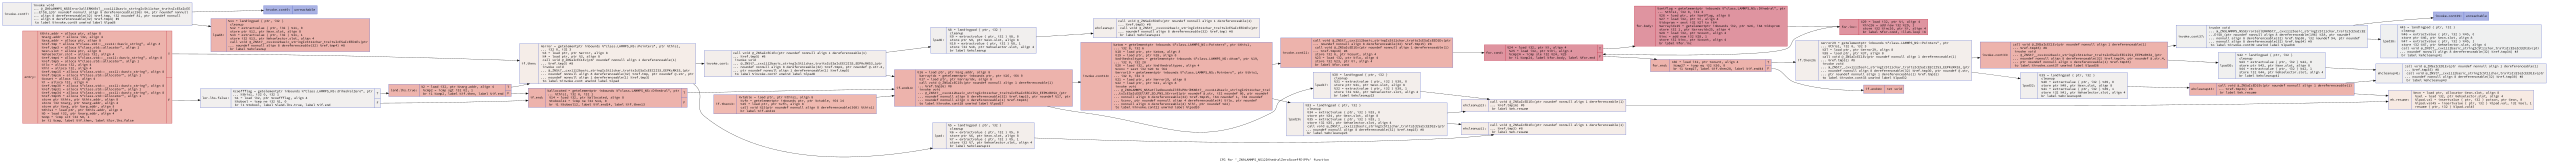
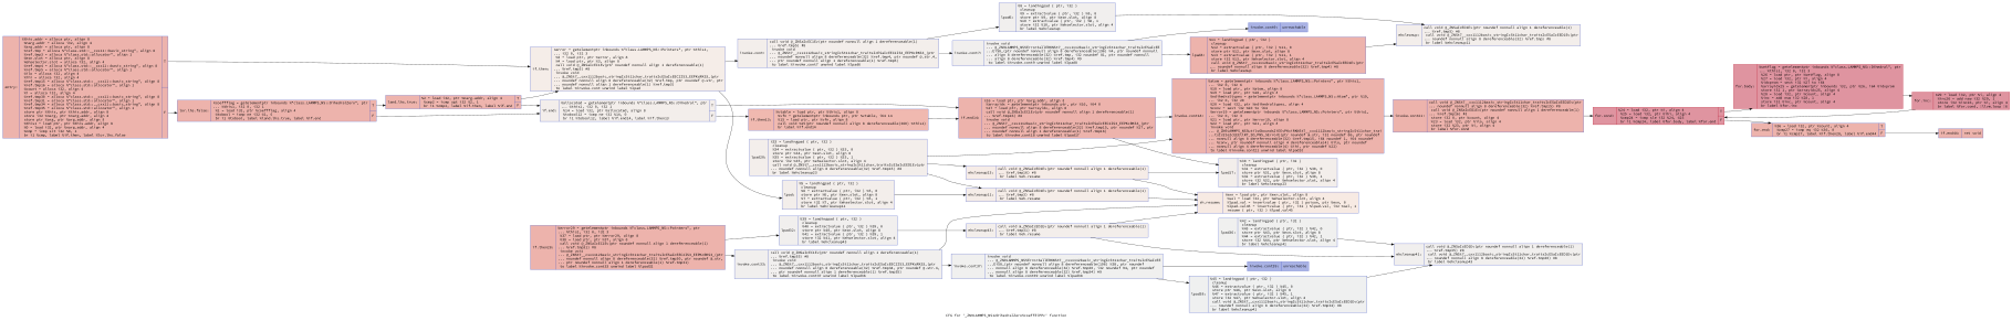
  digraph {
    fontname="Source Code Pro"
    label="CFG for '_ZN9LAMMPS_NS12DihedralZero5coeffEiPPc' function"
    rankdir=LR
    node [color="#3d50c3ff" fillcolor="#d6524470" fontname="Source Code Pro" shape=record style=filled]
    edge [fontname="Source Code Pro"]
-   n1 [color="#b70d28ff" label="{entry:\l|  %this.addr = alloca ptr, align 8\l  %narg.addr = alloca i32, align 4\l  %arg.addr = alloca ptr, align 8\l  %ref.tmp = alloca %\"class.std::__cxx11::basic_string\", align 8\l  %ref.tmp3 = alloca %\"class.std::allocator\", align 1\l  %exn.slot = alloca ptr, align 8\l  %ehselector.slot = alloca i32, align 4\l  %ref.tmp4 = alloca %\"class.std::__cxx11::basic_string\", align 8\l  %ref.tmp5 = alloca %\"class.std::allocator\", align 1\l  %ilo = alloca i32, align 4\l  %ihi = alloca i32, align 4\l  %ref.tmp15 = alloca %\"class.std::__cxx11::basic_string\", align 8\l  %ref.tmp16 = alloca %\"class.std::allocator\", align 1\l  %count = alloca i32, align 4\l  %i = alloca i32, align 4\l  %ref.tmp30 = alloca %\"class.std::__cxx11::basic_string\", align 8\l  %ref.tmp31 = alloca %\"class.std::allocator\", align 1\l  %ref.tmp34 = alloca %\"class.std::__cxx11::basic_string\", align 8\l  %ref.tmp35 = alloca %\"class.std::allocator\", align 1\l  store ptr %this, ptr %this.addr, align 8\l  store i32 %narg, ptr %narg.addr, align 4\l  store ptr %arg, ptr %arg.addr, align 8\l  %this1 = load ptr, ptr %this.addr, align 8\l  %0 = load i32, ptr %narg.addr, align 4\l  %cmp = icmp slt i32 %0, 1\l  br i1 %cmp, label %if.then, label %lor.lhs.false\l|{<s0>T|<s1>F}}"]
+   n1 [label="{entry:\l|  %this.addr = alloca ptr, align 8\l  %narg.addr = alloca i32, align 4\l  %arg.addr = alloca ptr, align 8\l  %ref.tmp = alloca %\"class.std::__cxx11::basic_string\", align 8\l  %ref.tmp3 = alloca %\"class.std::allocator\", align 1\l  %exn.slot = alloca ptr, align 8\l  %ehselector.slot = alloca i32, align 4\l  %ref.tmp4 = alloca %\"class.std::__cxx11::basic_string\", align 8\l  %ref.tmp5 = alloca %\"class.std::allocator\", align 1\l  %ilo = alloca i32, align 4\l  %ihi = alloca i32, align 4\l  %ref.tmp15 = alloca %\"class.std::__cxx11::basic_string\", align 8\l  %ref.tmp16 = alloca %\"class.std::allocator\", align 1\l  %count = alloca i32, align 4\l  %i = alloca i32, align 4\l  %ref.tmp30 = alloca %\"class.std::__cxx11::basic_string\", align 8\l  %ref.tmp31 = alloca %\"class.std::allocator\", align 1\l  %ref.tmp34 = alloca %\"class.std::__cxx11::basic_string\", align 8\l  %ref.tmp35 = alloca %\"class.std::allocator\", align 1\l  store ptr %this, ptr %this.addr, align 8\l  store i32 %narg, ptr %narg.addr, align 4\l  store ptr %arg, ptr %arg.addr, align 8\l  %this1 = load ptr, ptr %this.addr, align 8\l  %0 = load i32, ptr %narg.addr, align 4\l  %cmp = icmp slt i32 %0, 1\l  br i1 %cmp, label %if.then, label %lor.lhs.false\l|{<s0>T|<s1>F}}"]
    n2 [fillcolor="#e8d6cc70" label="{if.then:\l|  %error = getelementptr inbounds %\"class.LAMMPS_NS::Pointers\", ptr %this1,\l... i32 0, i32 3\l  %3 = load ptr, ptr %error, align 8\l  %4 = load ptr, ptr %3, align 8\l  call void @_ZNSaIcEC1Ev(ptr noundef nonnull align 1 dereferenceable(1)\l... %ref.tmp3) #8\l  invoke void\l... @_ZNSt7__cxx1112basic_stringIcSt11char_traitsIcESaIcEEC2IS3_EEPKcRKS3_(ptr\l... noundef nonnull align 8 dereferenceable(32) %ref.tmp, ptr noundef @.str, ptr\l... noundef nonnull align 1 dereferenceable(1) %ref.tmp3)\l          to label %invoke.cont unwind label %lpad\l}"]
-   n3 [fillcolor="#e0dbd870" label="{lor.lhs.false:\l|  %coeffflag = getelementptr inbounds %\"class.LAMMPS_NS::DihedralZero\", ptr\l... %this1, i32 0, i32 1\l  %1 = load i32, ptr %coeffflag, align 4\l  %tobool = icmp ne i32 %1, 0\l  br i1 %tobool, label %land.lhs.true, label %if.end\l|{<s0>T|<s1>F}}"]
+   n3 [label="{lor.lhs.false:\l|  %coeffflag = getelementptr inbounds %\"class.LAMMPS_NS::DihedralZero\", ptr\l... %this1, i32 0, i32 1\l  %1 = load i32, ptr %coeffflag, align 4\l  %tobool = icmp ne i32 %1, 0\l  br i1 %tobool, label %land.lhs.true, label %if.end\l|{<s0>T|<s1>F}}"]
    n4 [fillcolor="#e5d8d170" label="{invoke.cont:\l|  call void @_ZNSaIcEC1Ev(ptr noundef nonnull align 1 dereferenceable(1)\l... %ref.tmp5) #8\l  invoke void\l... @_ZNSt7__cxx1112basic_stringIcSt11char_traitsIcESaIcEEC2IS3_EEPKcRKS3_(ptr\l... noundef nonnull align 8 dereferenceable(32) %ref.tmp4, ptr noundef @.str.4,\l... ptr noundef nonnull align 1 dereferenceable(1) %ref.tmp5)\l          to label %invoke.cont7 unwind label %lpad6\l}"]
    n5 [fillcolor="#e5d8d170" label="{lpad:\l|  %5 = landingpad \{ ptr, i32 \}\l          cleanup\l  %6 = extractvalue \{ ptr, i32 \} %5, 0\l  store ptr %6, ptr %exn.slot, align 8\l  %7 = extractvalue \{ ptr, i32 \} %5, 1\l  store i32 %7, ptr %ehselector.slot, align 4\l  br label %ehcleanup11\l}"]
    n6 [fillcolor="#d8564670" label="{land.lhs.true:\l|  %2 = load i32, ptr %narg.addr, align 4\l  %cmp2 = icmp sgt i32 %2, 1\l  br i1 %cmp2, label %if.then, label %if.end\l|{<s0>T|<s1>F}}"]
-   n7 [label="{if.end:\l|  %allocated = getelementptr inbounds %\"class.LAMMPS_NS::Dihedral\", ptr\l... %this1, i32 0, i32 1\l  %14 = load i32, ptr %allocated, align 8\l  %tobool12 = icmp ne i32 %14, 0\l  br i1 %tobool12, label %if.end14, label %if.then13\l|{<s0>T|<s1>F}}"]
+   n7 [fillcolor="#e5d8d170" label="{if.end:\l|  %allocated = getelementptr inbounds %\"class.LAMMPS_NS::Dihedral\", ptr\l... %this1, i32 0, i32 1\l  %14 = load i32, ptr %allocated, align 8\l  %tobool12 = icmp ne i32 %14, 0\l  br i1 %tobool12, label %if.end14, label %if.then13\l|{<s0>T|<s1>F}}"]
    n8 [fillcolor="#e0dbd870" label="{invoke.cont7:\l|  invoke void\l... @_ZN9LAMMPS_NS5Error3allERKNSt7__cxx1112basic_stringIcSt11char_traitsIcESaIcEE\l...EiS8_(ptr noundef nonnull align 8 dereferenceable(196) %4, ptr noundef nonnull\l... align 8 dereferenceable(32) %ref.tmp, i32 noundef 81, ptr noundef nonnull\l... align 8 dereferenceable(32) %ref.tmp4) #9\l          to label %invoke.cont9 unwind label %lpad8\l}"]
    n9 [fillcolor="#e0dbd870" label="{lpad6:\l|  %8 = landingpad \{ ptr, i32 \}\l          cleanup\l  %9 = extractvalue \{ ptr, i32 \} %8, 0\l  store ptr %9, ptr %exn.slot, align 8\l  %10 = extractvalue \{ ptr, i32 \} %8, 1\l  store i32 %10, ptr %ehselector.slot, align 4\l  br label %ehcleanup\l}"]
    n10 [fillcolor="#e8d6cc70" label="{ehcleanup11:\l|  call void @_ZNSaIcED1Ev(ptr noundef nonnull align 1 dereferenceable(1)\l... %ref.tmp3) #8\l  br label %eh.resume\l}"]
    n11 [label="{if.end14:\l|  %16 = load ptr, ptr %arg.addr, align 8\l  %arrayidx = getelementptr inbounds ptr, ptr %16, i64 0\l  %17 = load ptr, ptr %arrayidx, align 8\l  call void @_ZNSaIcEC1Ev(ptr noundef nonnull align 1 dereferenceable(1)\l... %ref.tmp16) #8\l  invoke void\l... @_ZNSt7__cxx1112basic_stringIcSt11char_traitsIcESaIcEEC2IS3_EEPKcRKS3_(ptr\l... noundef nonnull align 8 dereferenceable(32) %ref.tmp15, ptr noundef %17, ptr\l... noundef nonnull align 1 dereferenceable(1) %ref.tmp16)\l          to label %invoke.cont18 unwind label %lpad17\l}"]
    n12 [fillcolor="#de614d70" label="{if.then13:\l|  %vtable = load ptr, ptr %this1, align 8\l  %vfn = getelementptr inbounds ptr, ptr %vtable, i64 14\l  %15 = load ptr, ptr %vfn, align 8\l  call void %15(ptr noundef nonnull align 8 dereferenceable(360) %this1)\l  br label %if.end14\l}"]
    n13 [label="{invoke.cont18:\l|  %atom = getelementptr inbounds %\"class.LAMMPS_NS::Pointers\", ptr %this1,\l... i32 0, i32 6\l  %18 = load ptr, ptr %atom, align 8\l  %19 = load ptr, ptr %18, align 8\l  %ndihedraltypes = getelementptr inbounds %\"class.LAMMPS_NS::Atom\", ptr %19,\l... i32 0, i32 20\l  %20 = load i32, ptr %ndihedraltypes, align 4\l  %conv = sext i32 %20 to i64\l  %error19 = getelementptr inbounds %\"class.LAMMPS_NS::Pointers\", ptr %this1,\l... i32 0, i32 3\l  %21 = load ptr, ptr %error19, align 8\l  %22 = load ptr, ptr %21, align 8\l  invoke void\l... @_ZN9LAMMPS_NS5utils6boundsIiEEvPKciRKNSt7__cxx1112basic_stringIcSt11char_trai\l...tsIcESaIcEEEllRT_SD_PNS_5ErrorE(ptr noundef @.str, i32 noundef 86, ptr noundef\l... nonnull align 8 dereferenceable(32) %ref.tmp15, i64 noundef 1, i64 noundef\l... %conv, ptr noundef nonnull align 4 dereferenceable(4) %ilo, ptr noundef\l... nonnull align 4 dereferenceable(4) %ihi, ptr noundef %22)\l          to label %invoke.cont21 unwind label %lpad20\l}"]
    n14 [fillcolor="#e5d8d170" label="{lpad17:\l|  %30 = landingpad \{ ptr, i32 \}\l          cleanup\l  %31 = extractvalue \{ ptr, i32 \} %30, 0\l  store ptr %31, ptr %exn.slot, align 8\l  %32 = extractvalue \{ ptr, i32 \} %30, 1\l  store i32 %32, ptr %ehselector.slot, align 4\l  br label %ehcleanup23\l}"]
    n15 [fillcolor="#3d50c370" label="{invoke.cont9:\l|  unreachable\l}"]
    n16 [label="{lpad8:\l|  %11 = landingpad \{ ptr, i32 \}\l          cleanup\l  %12 = extractvalue \{ ptr, i32 \} %11, 0\l  store ptr %12, ptr %exn.slot, align 8\l  %13 = extractvalue \{ ptr, i32 \} %11, 1\l  store i32 %13, ptr %ehselector.slot, align 4\l  call void @_ZNSt7__cxx1112basic_stringIcSt11char_traitsIcESaIcEED1Ev(ptr\l... noundef nonnull align 8 dereferenceable(32) %ref.tmp4) #8\l  br label %ehcleanup\l}"]
    n17 [fillcolor="#e5d8d170" label="{ehcleanup:\l|  call void @_ZNSaIcED1Ev(ptr noundef nonnull align 1 dereferenceable(1)\l... %ref.tmp5) #8\l  call void @_ZNSt7__cxx1112basic_stringIcSt11char_traitsIcESaIcEED1Ev(ptr\l... noundef nonnull align 8 dereferenceable(32) %ref.tmp) #8\l  br label %ehcleanup11\l}"]
-   n18 [fillcolor="#eed0c070" label="{eh.resume:\l|  %exn = load ptr, allocator %exn.slot, align 8\l  %sel = load i32, ptr %ehselector.slot, align 4\l  %lpad.val = insertvalue \{ ptr, i32 \} poison, ptr %exn, 0\l  %lpad.val45 = insertvalue \{ ptr, i32 \} %lpad.val, i32 %sel, 1\l  resume \{ ptr, i32 \} %lpad.val45\l}"]
+   n18 [fillcolor="#eed0c070" label="{eh.resume:\l|  %exn = load ptr, ptr %exn.slot, align 8\l  %sel = load i32, ptr %ehselector.slot, align 4\l  %lpad.val = insertvalue \{ ptr, i32 \} poison, ptr %exn, 0\l  %lpad.val45 = insertvalue \{ ptr, i32 \} %lpad.val, i32 %sel, 1\l  resume \{ ptr, i32 \} %lpad.val45\l}"]
    n19 [label="{invoke.cont21:\l|  call void @_ZNSt7__cxx1112basic_stringIcSt11char_traitsIcESaIcEED1Ev(ptr\l... noundef nonnull align 8 dereferenceable(32) %ref.tmp15) #8\l  call void @_ZNSaIcED1Ev(ptr noundef nonnull align 1 dereferenceable(1)\l... %ref.tmp16) #8\l  store i32 0, ptr %count, align 4\l  %23 = load i32, ptr %ilo, align 4\l  store i32 %23, ptr %i, align 4\l  br label %for.cond\l}"]
    n20 [fillcolor="#e5d8d170" label="{lpad20:\l|  %33 = landingpad \{ ptr, i32 \}\l          cleanup\l  %34 = extractvalue \{ ptr, i32 \} %33, 0\l  store ptr %34, ptr %exn.slot, align 8\l  %35 = extractvalue \{ ptr, i32 \} %33, 1\l  store i32 %35, ptr %ehselector.slot, align 4\l  call void @_ZNSt7__cxx1112basic_stringIcSt11char_traitsIcESaIcEED1Ev(ptr\l... noundef nonnull align 8 dereferenceable(32) %ref.tmp15) #8\l  br label %ehcleanup23\l}"]
    n21 [fillcolor="#ead5c970" label="{ehcleanup23:\l|  call void @_ZNSaIcED1Ev(ptr noundef nonnull align 1 dereferenceable(1)\l... %ref.tmp16) #8\l  br label %eh.resume\l}"]
    n22 [color="#b70d28ff" fillcolor="#b70d2870" label="{for.cond:\l|  %24 = load i32, ptr %i, align 4\l  %25 = load i32, ptr %ihi, align 4\l  %cmp24 = icmp sle i32 %24, %25\l  br i1 %cmp24, label %for.body, label %for.end\l|{<s0>T|<s1>F}}"]
    n23 [color="#b70d28ff" fillcolor="#b70d2870" label="{for.body:\l|  %setflag = getelementptr inbounds %\"class.LAMMPS_NS::Dihedral\", ptr\l... %this1, i32 0, i32 3\l  %26 = load ptr, ptr %setflag, align 8\l  %27 = load i32, ptr %i, align 4\l  %idxprom = sext i32 %27 to i64\l  %arrayidx25 = getelementptr inbounds i32, ptr %26, i64 %idxprom\l  store i32 1, ptr %arrayidx25, align 4\l  %28 = load i32, ptr %count, align 4\l  %inc = add nsw i32 %28, 1\l  store i32 %inc, ptr %count, align 4\l  br label %for.inc\l}"]
    n24 [label="{for.end:\l|  %36 = load i32, ptr %count, align 4\l  %cmp27 = icmp eq i32 %36, 0\l  br i1 %cmp27, label %if.then28, label %if.end44\l|{<s0>T|<s1>F}}"]
    n25 [color="#b70d28ff" fillcolor="#b70d2870" label="{for.inc:\l|  %29 = load i32, ptr %i, align 4\l  %inc26 = add nsw i32 %29, 1\l  store i32 %inc26, ptr %i, align 4\l  br label %for.cond, !llvm.loop !6\l}"]
-   n26 [fillcolor="#e5d8d170" label="{if.then28:\l|  %error29 = getelementptr inbounds %\"class.LAMMPS_NS::Pointers\", ptr\l... %this1, i32 0, i32 3\l  %37 = load ptr, ptr %error29, align 8\l  %38 = load ptr, ptr %37, align 8\l  call void @_ZNSaIcEC1Ev(ptr noundef nonnull align 1 dereferenceable(1)\l... %ref.tmp31) #8\l  invoke void\l... @_ZNSt7__cxx1112basic_stringIcSt11char_traitsIcESaIcEEC2IS3_EEPKcRKS3_(ptr\l... noundef nonnull align 8 dereferenceable(32) %ref.tmp30, ptr noundef @.str,\l... ptr noundef nonnull align 1 dereferenceable(1) %ref.tmp31)\l          to label %invoke.cont33 unwind label %lpad32\l}"]
+   n26 [label="{if.then28:\l|  %error29 = getelementptr inbounds %\"class.LAMMPS_NS::Pointers\", ptr\l... %this1, i32 0, i32 3\l  %37 = load ptr, ptr %error29, align 8\l  %38 = load ptr, ptr %37, align 8\l  call void @_ZNSaIcEC1Ev(ptr noundef nonnull align 1 dereferenceable(1)\l... %ref.tmp31) #8\l  invoke void\l... @_ZNSt7__cxx1112basic_stringIcSt11char_traitsIcESaIcEEC2IS3_EEPKcRKS3_(ptr\l... noundef nonnull align 8 dereferenceable(32) %ref.tmp30, ptr noundef @.str,\l... ptr noundef nonnull align 1 dereferenceable(1) %ref.tmp31)\l          to label %invoke.cont33 unwind label %lpad32\l}"]
    n27 [label="{if.end44:\l|  ret void\l}"]
-   n28 [label="{invoke.cont33:\l|  call void @_ZNSaIcEC1Ev(ptr noundef nonnull align 1 dereferenceable(1)\l... %ref.tmp35) #8\l  invoke void\l... @_ZNSt7__cxx1112basic_stringIcSt11char_traitsIcESaIcEEC2IS3_EEPKcRKS3_(ptr\l... noundef nonnull align 8 dereferenceable(32) %ref.tmp34, ptr noundef @.str.4,\l... ptr noundef nonnull align 1 dereferenceable(1) %ref.tmp35)\l          to label %invoke.cont37 unwind label %lpad36\l}"]
+   n28 [fillcolor="#e0dbd870" label="{invoke.cont33:\l|  call void @_ZNSaIcEC1Ev(ptr noundef nonnull align 1 dereferenceable(1)\l... %ref.tmp35) #8\l  invoke void\l... @_ZNSt7__cxx1112basic_stringIcSt11char_traitsIcESaIcEEC2IS3_EEPKcRKS3_(ptr\l... noundef nonnull align 8 dereferenceable(32) %ref.tmp34, ptr noundef @.str.4,\l... ptr noundef nonnull align 1 dereferenceable(1) %ref.tmp35)\l          to label %invoke.cont37 unwind label %lpad36\l}"]
    n29 [fillcolor="#e0dbd870" label="{lpad32:\l|  %39 = landingpad \{ ptr, i32 \}\l          cleanup\l  %40 = extractvalue \{ ptr, i32 \} %39, 0\l  store ptr %40, ptr %exn.slot, align 8\l  %41 = extractvalue \{ ptr, i32 \} %39, 1\l  store i32 %41, ptr %ehselector.slot, align 4\l  br label %ehcleanup43\l}"]
    n30 [fillcolor="#dedcdb70" label="{invoke.cont37:\l|  invoke void\l... @_ZN9LAMMPS_NS5Error3allERKNSt7__cxx1112basic_stringIcSt11char_traitsIcESaIcEE\l...EiS8_(ptr noundef nonnull align 8 dereferenceable(196) %38, ptr noundef\l... nonnull align 8 dereferenceable(32) %ref.tmp30, i32 noundef 94, ptr noundef\l... nonnull align 8 dereferenceable(32) %ref.tmp34) #9\l          to label %invoke.cont39 unwind label %lpad38\l}"]
    n31 [fillcolor="#dedcdb70" label="{lpad36:\l|  %42 = landingpad \{ ptr, i32 \}\l          cleanup\l  %43 = extractvalue \{ ptr, i32 \} %42, 0\l  store ptr %43, ptr %exn.slot, align 8\l  %44 = extractvalue \{ ptr, i32 \} %42, 1\l  store i32 %44, ptr %ehselector.slot, align 4\l  br label %ehcleanup41\l}"]
-   n32 [label="{ehcleanup43:\l|  call void @_ZNSaIcED1Ev(ptr noundef nonnull align 1 dereferenceable(1)\l... %ref.tmp31) #8\l  br label %eh.resume\l}"]
+   n32 [fillcolor="#e5d8d170" label="{ehcleanup43:\l|  call void @_ZNSaIcED1Ev(ptr noundef nonnull align 1 dereferenceable(1)\l... %ref.tmp31) #8\l  br label %eh.resume\l}"]
    n33 [fillcolor="#3d50c370" label="{invoke.cont39:\l|  unreachable\l}"]
    n34 [fillcolor="#dbdcde70" label="{lpad38:\l|  %45 = landingpad \{ ptr, i32 \}\l          cleanup\l  %46 = extractvalue \{ ptr, i32 \} %45, 0\l  store ptr %46, ptr %exn.slot, align 8\l  %47 = extractvalue \{ ptr, i32 \} %45, 1\l  store i32 %47, ptr %ehselector.slot, align 4\l  call void @_ZNSt7__cxx1112basic_stringIcSt11char_traitsIcESaIcEED1Ev(ptr\l... noundef nonnull align 8 dereferenceable(32) %ref.tmp34) #8\l  br label %ehcleanup41\l}"]
    n35 [fillcolor="#e0dbd870" label="{ehcleanup41:\l|  call void @_ZNSaIcED1Ev(ptr noundef nonnull align 1 dereferenceable(1)\l... %ref.tmp35) #8\l  call void @_ZNSt7__cxx1112basic_stringIcSt11char_traitsIcESaIcEED1Ev(ptr\l... noundef nonnull align 8 dereferenceable(32) %ref.tmp30) #8\l  br label %ehcleanup43\l}"]
    n1 -> n2 [tailport=s0]
    n1 -> n3 [tailport=s1]
    n2 -> n4
    n2 -> n5
    n3 -> n6 [tailport=s0]
    n3 -> n7 [tailport=s1]
-   n4 -> n11
+   n4 -> n8
    n4 -> n9
    n5 -> n10
    n6 -> n2 [tailport=s0]
    n6 -> n7 [tailport=s1]
    n7 -> n11 [tailport=s0]
+   n7 -> n12 [tailport=s1]
    n8 -> n15
    n8 -> n16
    n9 -> n17
+   n10 -> n18
    n11 -> n13
    n11 -> n14
    n12 -> n11
    n13 -> n19
-   n13 -> n20
-   n14 -> n21
+   n20 -> n13
+   n21 -> n14
+   n16 -> n17
    n19 -> n22
    n20 -> n10
    n20 -> n21
    n21 -> n18
    n22 -> n23 [tailport=s0]
    n22 -> n24 [tailport=s1]
    n23 -> n25
-   n24 -> n26 [tailport=s0]
    n24 -> n27 [tailport=s1]
    n25 -> n22
    n26 -> n28
    n26 -> n29
    n28 -> n30
-   n28 -> n31
+   n28 -> n18
    n29 -> n32
    n30 -> n33
    n30 -> n34
    n31 -> n35
    n32 -> n18
    n32 -> n35
+   n34 -> n35
  }
